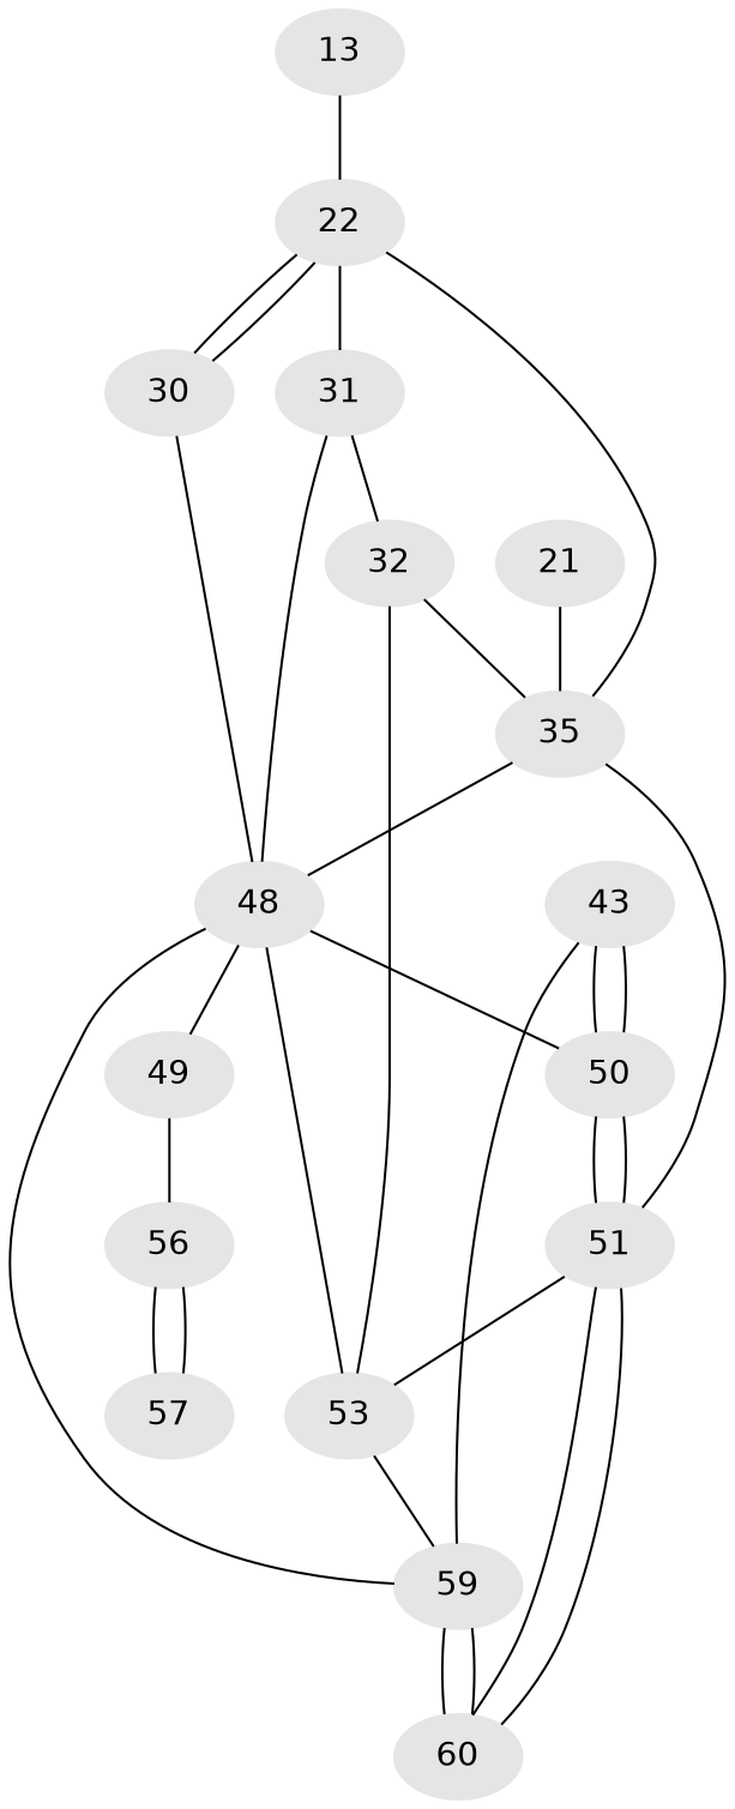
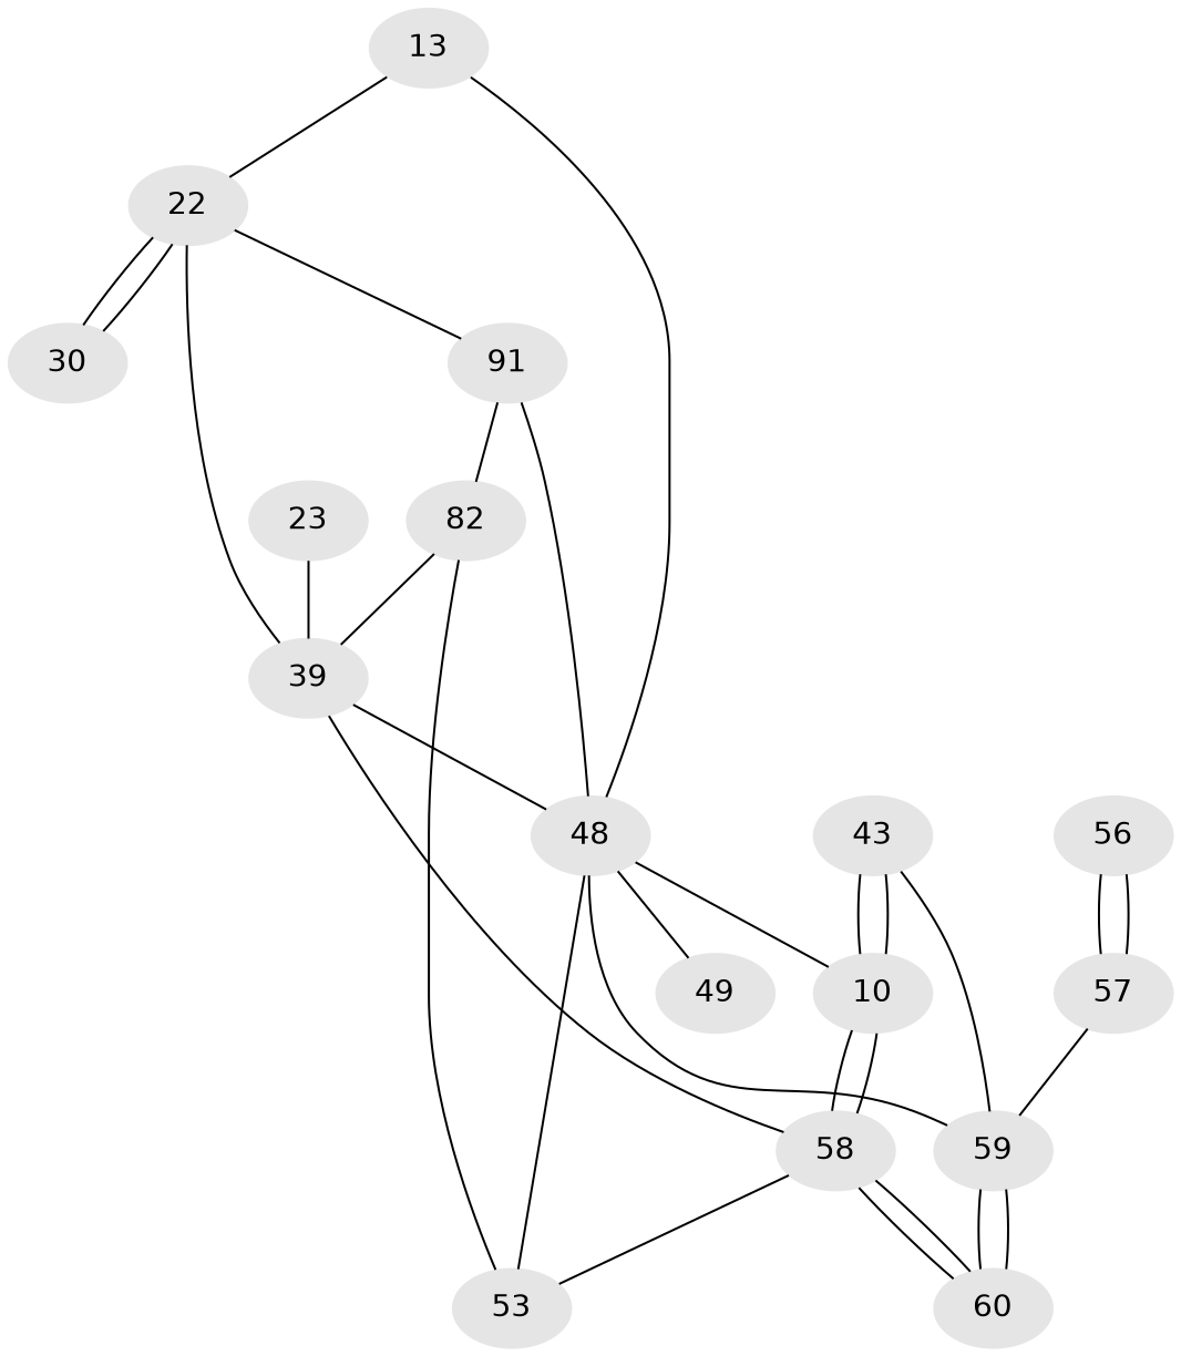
  graph {
    fontname="DejaVu Sans"
    node [color=gray90 fontname="DejaVu Sans" style=filled]
    edge [fontname="DejaVu Sans"]
    22 [super="+15+16"]
    13
-   31 [super="+17+18+7"]
+   31 [super="+17+18+7" label=91]
    30
-   35 [super="+21+25"]
+   35 [super="+21+25" label=39]
    48 [super="+46+34+41+37+26"]
-   32 [super="+5"]
-   51 [super="+47+40"]
-   23 [label=21]
+   32 [super="+5" label=82]
+   51 [super="+47+40" label=58]
+   23
    53 [super="+52"]
-   50 [super="+39+38"]
+   50 [super="+39+38" label=10]
    59 [super="+58+42"]
    49 [super="+44+45"]
    60
    43
    56 [super="+55"]
    57
    22 -- 31 [weight=2]
    22 -- 30 [weight=2]
    22 -- 30
    22 -- 35 [weight=2]
    13 -- 22
    31 -- 48 [weight=3]
    31 -- 32
-   30 -- 48
+   13 -- 48
    35 -- 48
    35 -- 51 [weight=2]
    48 -- 53 [weight=2]
    48 -- 50
    48 -- 59
    48 -- 49 [weight=3]
    32 -- 35 [weight=2]
    32 -- 53 [weight=2]
    51 -- 53
    51 -- 60
    51 -- 60
    23 -- 35 [weight=3]
    50 -- 51 [weight=2]
    50 -- 51
    59 -- 60 [weight=2]
    59 -- 60
-   49 -- 56 [weight=2]
    43 -- 50 [weight=2]
    43 -- 50
    43 -- 59
    56 -- 57 [weight=2]
    56 -- 57
-   53 -- 59
+   57 -- 59
  }
